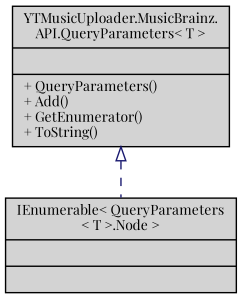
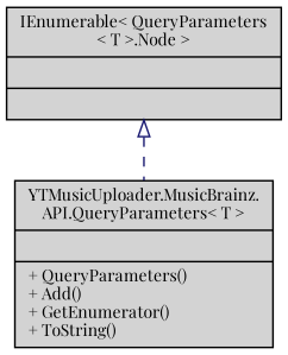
  digraph {
    fontname="Playfair Display"
    node [color=black fillcolor=lightgrey fontname="Playfair Display" fontsize=10 shape=record style=filled]
    n1 [fontcolor=black height=0.2 label="{YTMusicUploader.MusicBrainz.\lAPI.QueryParameters\< T \>\n||+ QueryParameters()\l+ Add()\l+ GetEnumerator()\l+ ToString()\l}" width=0.4]
    n2 [height=0.2 label="{IEnumerable\< QueryParameters\l\< T \>.Node \>\n||}" width=0.4]
-   n1 -> n2 [arrowtail=onormal color=midnightblue dir=back fontname="Playfair Display" fontsize=10 labelfontname=Helvetica labelfontsize=10 style=dashed]
+   n2 -> n1 [arrowtail=onormal color=midnightblue dir=back fontname="Playfair Display" fontsize=10 labelfontname=Helvetica labelfontsize=10 style=dashed]
  }
